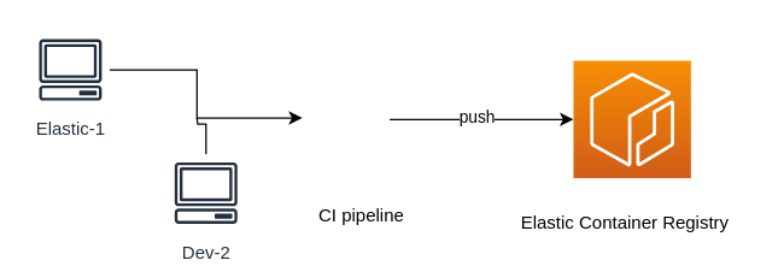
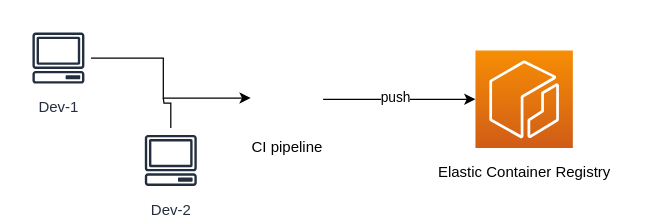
  <mxCell id="0" />
  <mxCell id="1" parent="0" />
  <mxCell id="2" style="edgeStyle=orthogonalEdgeStyle;rounded=0;orthogonalLoop=1;jettySize=auto;html=1;startArrow=none;startFill=0;" parent="1" source="3" edge="1"><mxGeometry relative="1" as="geometry"><mxPoint x="200" y="78" as="targetPoint" /><Array as="points"><mxPoint x="130" y="46" /><mxPoint x="130" y="78" /></Array></mxGeometry></mxCell>
- <mxCell id="3" value="Elastic-1" style="outlineConnect=0;fontColor=#232F3E;gradientColor=none;strokeColor=#232F3E;fillColor=#ffffff;dashed=0;verticalLabelPosition=bottom;verticalAlign=top;align=center;html=1;fontSize=12;fontStyle=0;aspect=fixed;shape=mxgraph.aws4.resourceIcon;resIcon=mxgraph.aws4.client;" parent="1" vertex="1"><mxGeometry x="20" y="20" width="52" height="52" as="geometry" /></mxCell>
+ <mxCell id="3" value="Dev-1" style="outlineConnect=0;fontColor=#232F3E;gradientColor=none;strokeColor=#232F3E;fillColor=#ffffff;dashed=0;verticalLabelPosition=bottom;verticalAlign=top;align=center;html=1;fontSize=12;fontStyle=0;aspect=fixed;shape=mxgraph.aws4.resourceIcon;resIcon=mxgraph.aws4.client;" parent="1" vertex="1"><mxGeometry x="20" y="20" width="52" height="52" as="geometry" /></mxCell>
  <mxCell id="4" style="edgeStyle=orthogonalEdgeStyle;rounded=0;orthogonalLoop=1;jettySize=auto;html=1;startArrow=none;startFill=0;endArrow=none;endFill=0;" parent="1" source="5" edge="1"><mxGeometry relative="1" as="geometry"><mxPoint x="130" y="78" as="targetPoint" /></mxGeometry></mxCell>
  <mxCell id="5" value="Dev-2" style="outlineConnect=0;fontColor=#232F3E;gradientColor=none;strokeColor=#232F3E;fillColor=#ffffff;dashed=0;verticalLabelPosition=bottom;verticalAlign=top;align=center;html=1;fontSize=12;fontStyle=0;aspect=fixed;shape=mxgraph.aws4.resourceIcon;resIcon=mxgraph.aws4.client;" parent="1" vertex="1"><mxGeometry x="110" y="102" width="52" height="52" as="geometry" /></mxCell>
  <mxCell id="6" style="edgeStyle=orthogonalEdgeStyle;rounded=0;orthogonalLoop=1;jettySize=auto;html=1;" parent="1" source="8" edge="1"><mxGeometry relative="1" as="geometry"><mxPoint x="380" y="79" as="targetPoint" /></mxGeometry></mxCell>
  <mxCell id="7" value="push" style="edgeLabel;html=1;align=center;verticalAlign=middle;resizable=0;points=[];" parent="6" vertex="1" connectable="0"><mxGeometry x="-0.066" y="2" relative="1" as="geometry"><mxPoint as="offset" /></mxGeometry></mxCell>
  <mxCell id="8" value="" style="shape=image;html=1;verticalAlign=top;verticalLabelPosition=bottom;labelBackgroundColor=#ffffff;imageAspect=0;aspect=fixed;image=https://cdn4.iconfinder.com/data/icons/logos-brands-5/24/jenkins-128.png" parent="1" vertex="1"><mxGeometry x="200" y="50" width="58" height="58" as="geometry" /></mxCell>
- <mxCell id="9" value="CI pipeline" style="text;html=1;align=center;verticalAlign=middle;resizable=0;points=[];autosize=1;strokeColor=none;" parent="1" vertex="1"><mxGeometry x="204" y="133" width="70" height="20" as="geometry" /></mxCell>
+ <mxCell id="9" value="CI pipeline" style="text;html=1;align=center;verticalAlign=middle;resizable=0;points=[];autosize=1;strokeColor=none;" parent="1" vertex="1"><mxGeometry x="194" y="108" width="70" height="20" as="geometry" /></mxCell>
  <mxCell id="10" value="" style="points=[[0,0,0],[0.25,0,0],[0.5,0,0],[0.75,0,0],[1,0,0],[0,1,0],[0.25,1,0],[0.5,1,0],[0.75,1,0],[1,1,0],[0,0.25,0],[0,0.5,0],[0,0.75,0],[1,0.25,0],[1,0.5,0],[1,0.75,0]];outlineConnect=0;fontColor=#232F3E;gradientColor=#F78E04;gradientDirection=north;fillColor=#D05C17;strokeColor=#ffffff;dashed=0;verticalLabelPosition=bottom;verticalAlign=top;align=center;html=1;fontSize=12;fontStyle=0;aspect=fixed;shape=mxgraph.aws4.resourceIcon;resIcon=mxgraph.aws4.ecr;" parent="1" vertex="1"><mxGeometry x="380" y="40" width="78" height="78" as="geometry" /></mxCell>
- <mxCell id="11" value="Elastic Container Registry" style="text;html=1;align=center;verticalAlign=middle;resizable=0;points=[];autosize=1;strokeColor=none;" parent="1" vertex="1"><mxGeometry x="339" y="138" width="150" height="20" as="geometry" /></mxCell>
+ <mxCell id="11" value="Elastic Container Registry" style="text;html=1;align=center;verticalAlign=middle;resizable=0;points=[];autosize=1;strokeColor=none;" parent="1" vertex="1"><mxGeometry x="344" y="128" width="150" height="20" as="geometry" /></mxCell>
